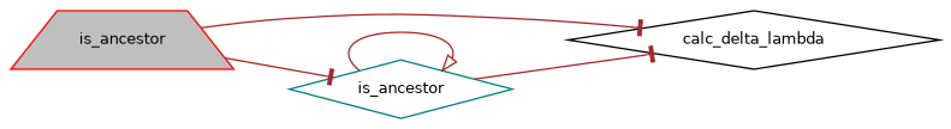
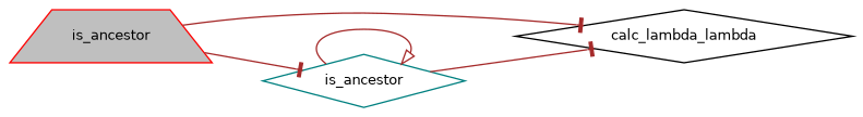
  digraph {
    rankdir=LR
    node [fillcolor=white fontname=Helvetica fontsize=10 shape=diamond style=filled]
    edge [color=brown fontname=Helvetica fontsize=10 labelfontname=Helvetica labelfontsize=10 style=solid arrowhead=tee]
    n1 [color=red fillcolor=grey75 fontcolor=black height=0.2 label=is_ancestor shape=trapezium width=0.4]
-   n2 [color=black height=0.2 label=calc_delta_lambda width=0.4]
+   n2 [color=black height=0.2 label=calc_lambda_lambda width=0.4]
    n3 [color=teal height=0.2 label=is_ancestor width=0.4]
    n1 -> n2
    n1 -> n3
    n3 -> n2
    n3 -> n3 [arrowhead=onormal]
  }
